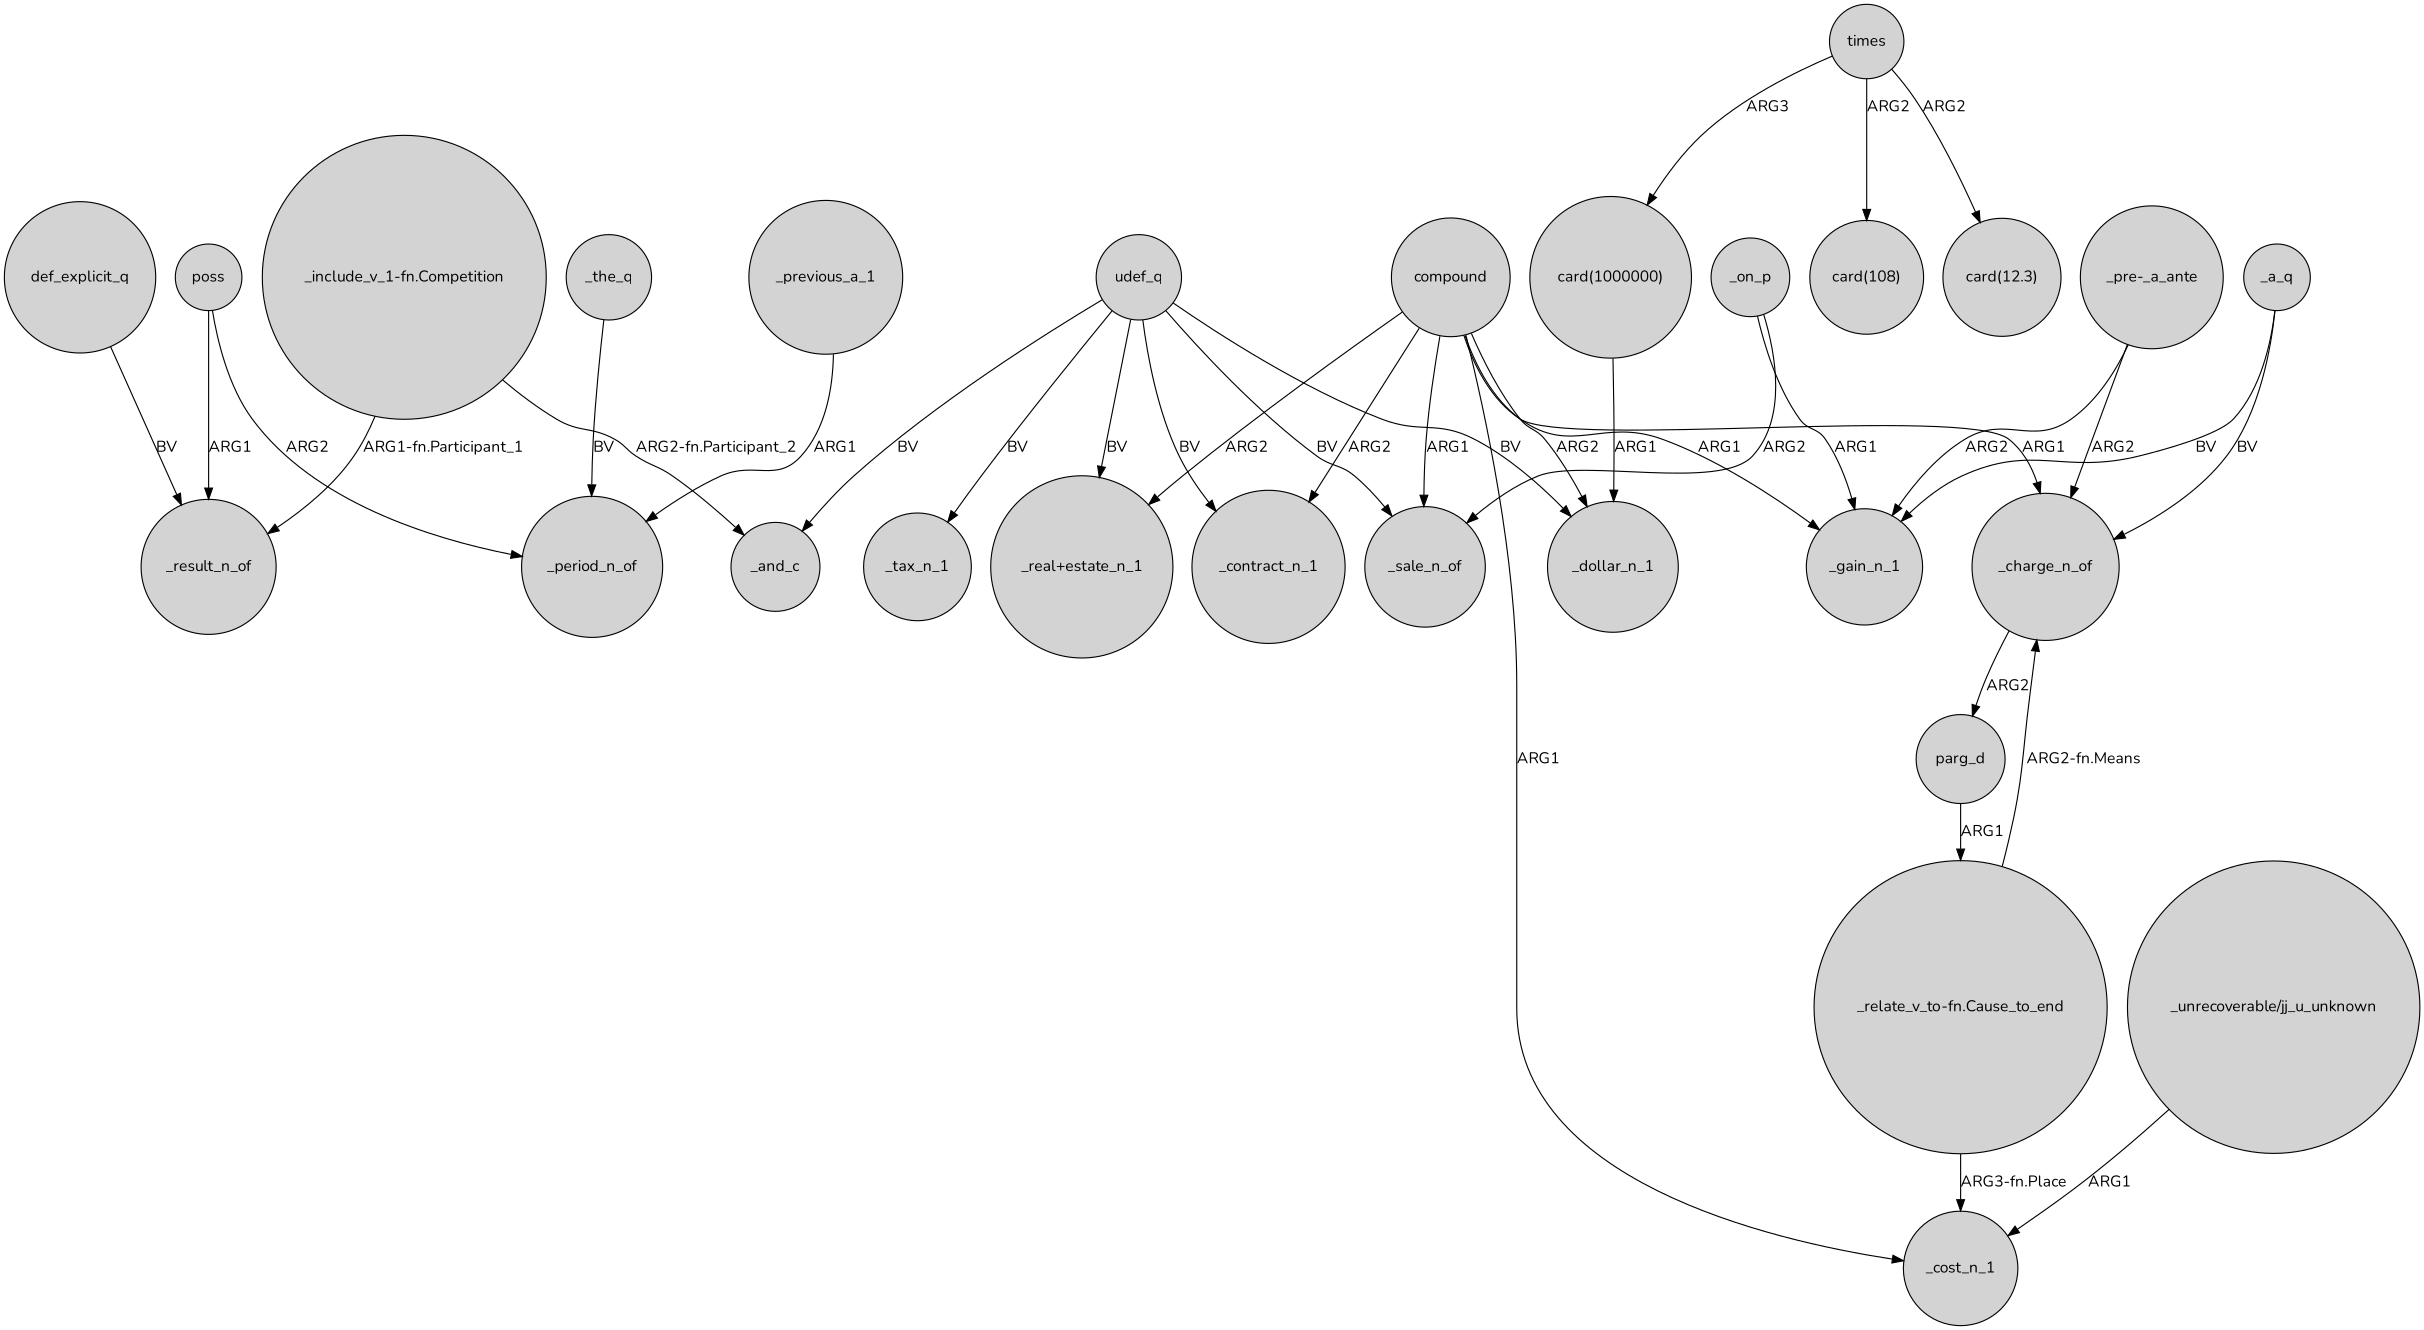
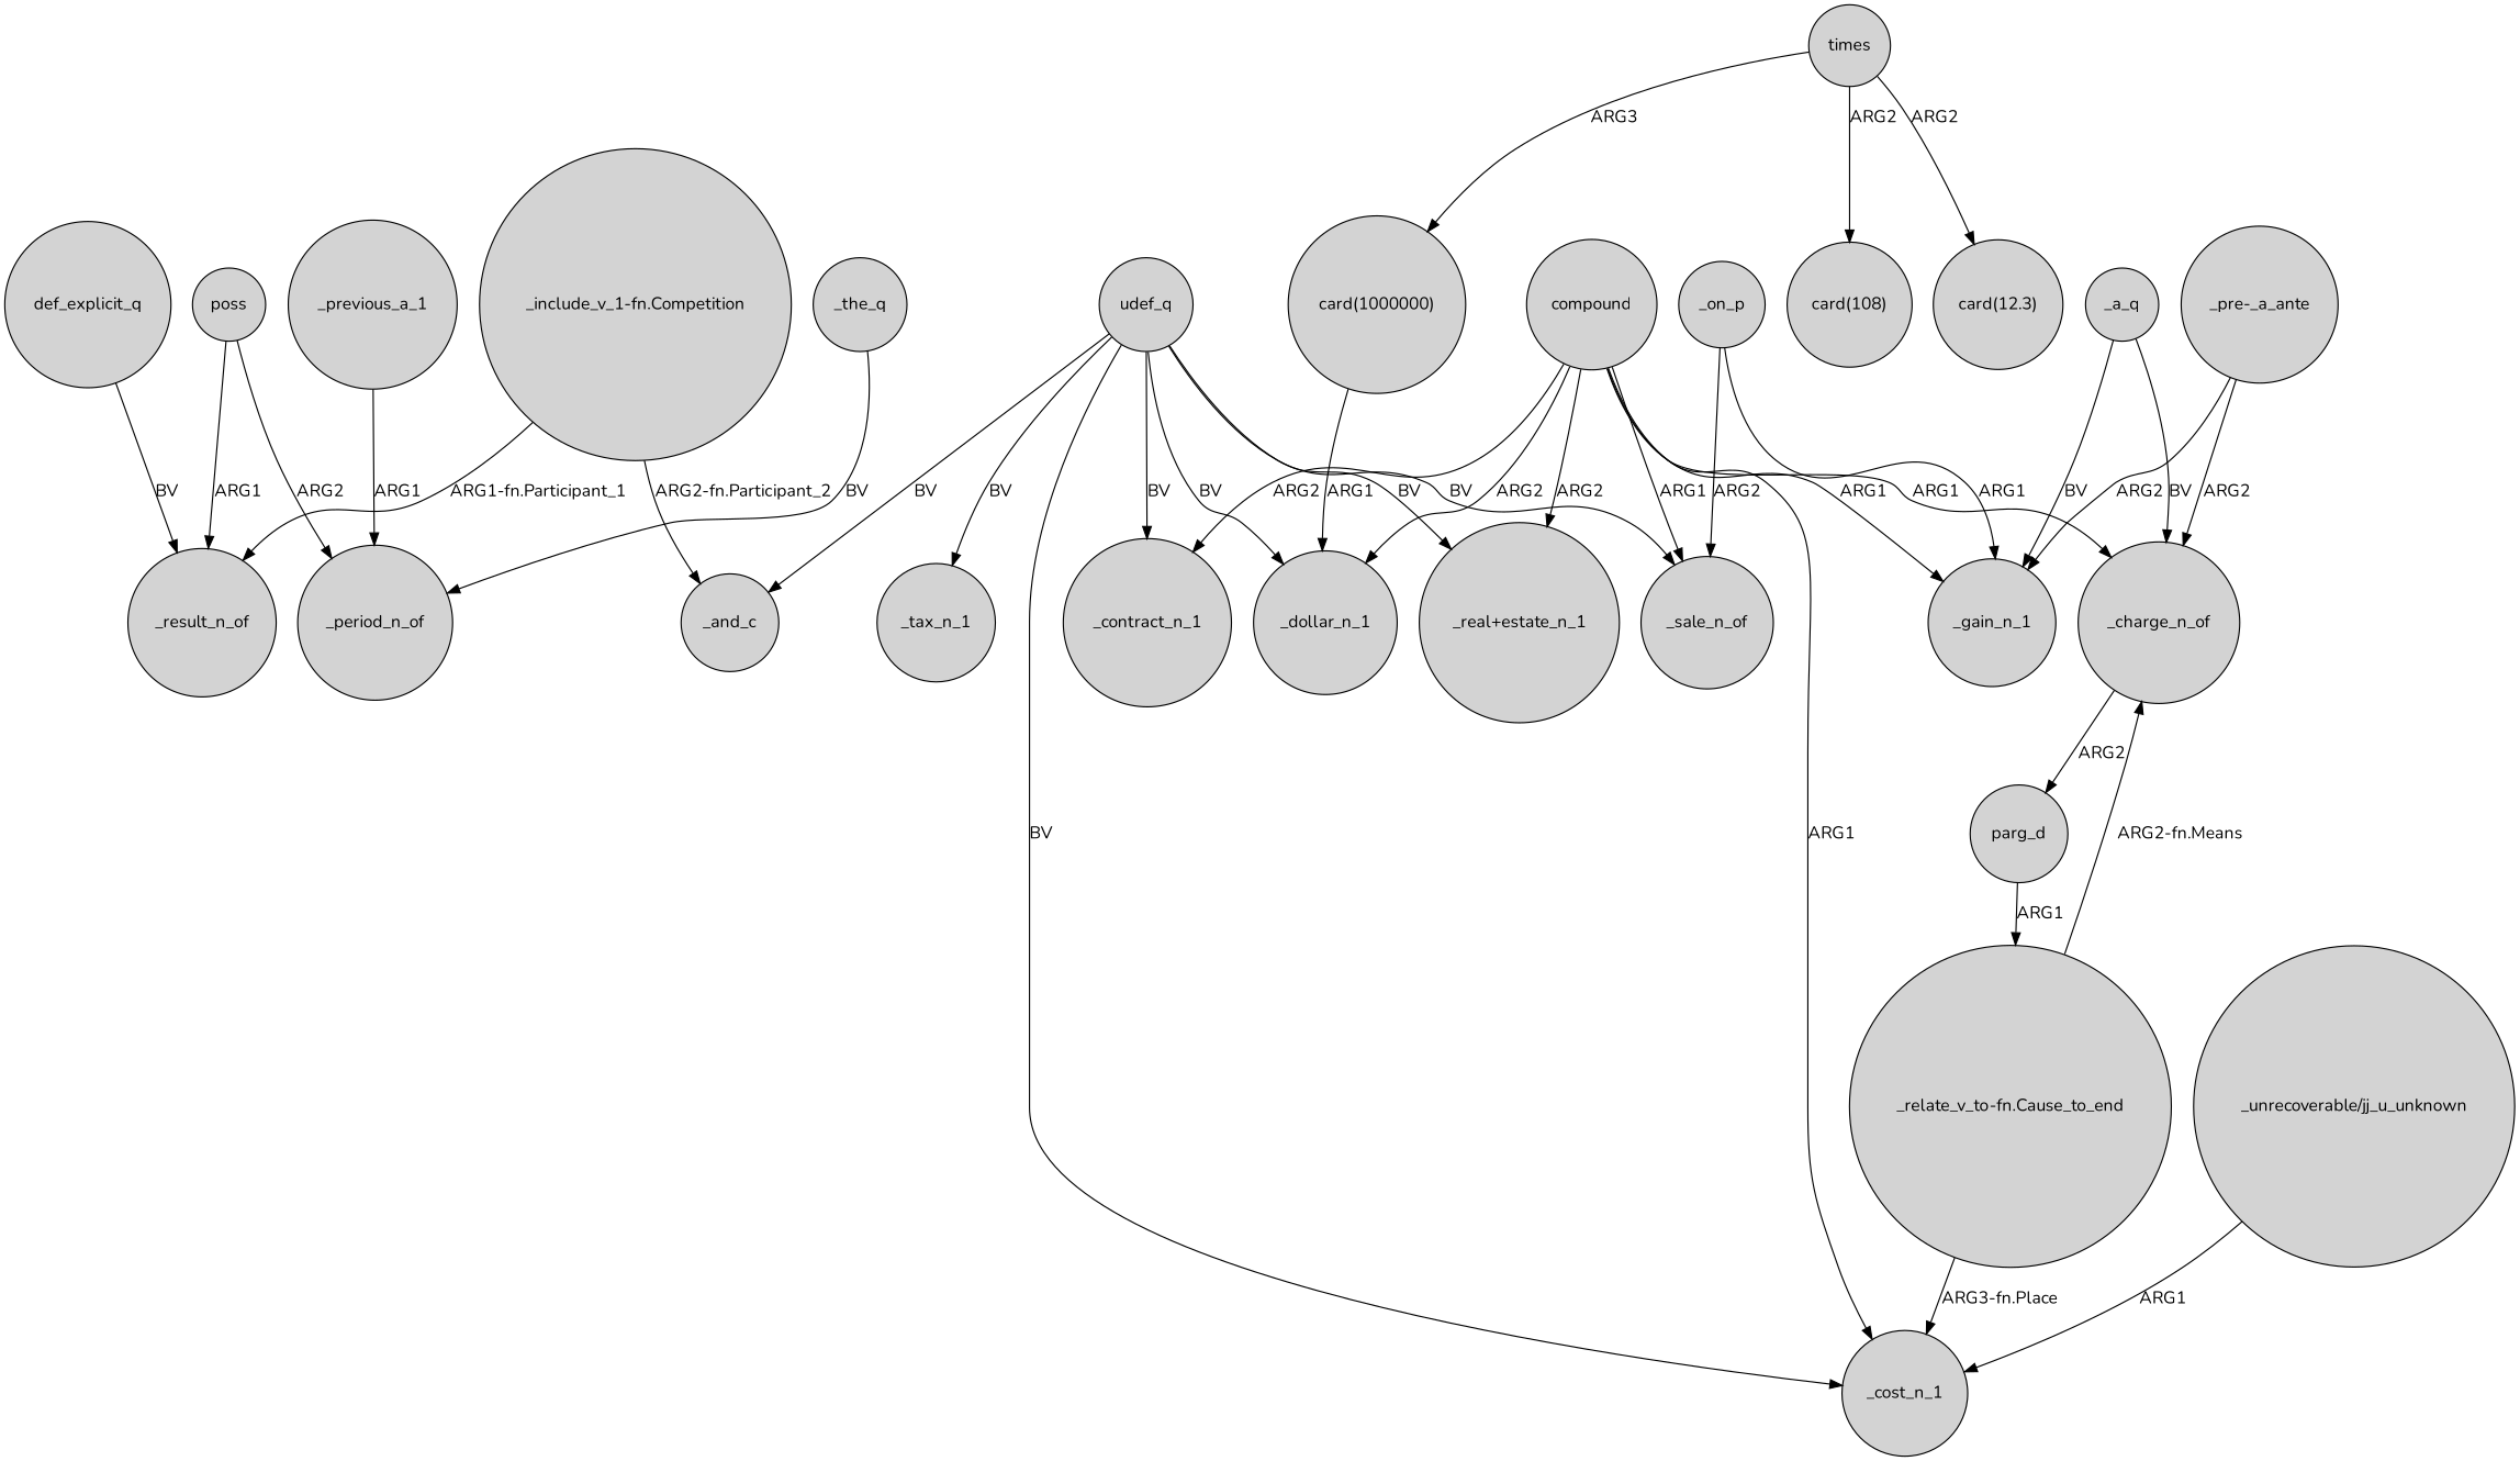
  digraph {
    fontname=Nunito
    node [fontname=Nunito shape=circle style=filled]
    edge [fontname=Nunito]
    "_include_v_1-fn.Competition"
    _result_n_of
    _and_c
    _previous_a_1
    _period_n_of
    _on_p
    _sale_n_of
    _gain_n_1
    compound
    _contract_n_1
    _dollar_n_1
    _charge_n_of
    "_real+estate_n_1"
    _cost_n_1
    parg_d
    "_pre-_a_ante"
    udef_q
    _tax_n_1
    times
    "card(1000000)"
    "card(108)"
    "card(12.3)"
    poss
    _a_q
    "_unrecoverable/jj_u_unknown"
    "_relate_v_to-fn.Cause_to_end"
    def_explicit_q
    _the_q
    "_include_v_1-fn.Competition" -> _result_n_of [label="ARG1-fn.Participant_1"]
    "_include_v_1-fn.Competition" -> _and_c [label="ARG2-fn.Participant_2"]
    _previous_a_1 -> _period_n_of [label=ARG1]
    _on_p -> _sale_n_of [label=ARG2]
    _on_p -> _gain_n_1 [label=ARG1]
    compound -> _sale_n_of [label=ARG1]
    compound -> _gain_n_1 [label=ARG1]
    compound -> _contract_n_1 [label=ARG2]
    compound -> _dollar_n_1 [label=ARG2]
    compound -> _charge_n_of [label=ARG1]
    compound -> "_real+estate_n_1" [label=ARG2]
    compound -> _cost_n_1 [label=ARG1]
    _charge_n_of -> parg_d [label=ARG2]
    parg_d -> "_relate_v_to-fn.Cause_to_end" [label=ARG1]
    "_pre-_a_ante" -> _gain_n_1 [label=ARG2]
    "_pre-_a_ante" -> _charge_n_of [label=ARG2]
    udef_q -> _and_c [label=BV]
    udef_q -> _sale_n_of [label=BV]
    udef_q -> _contract_n_1 [label=BV]
    udef_q -> _dollar_n_1 [label=BV]
    udef_q -> "_real+estate_n_1" [label=BV]
+   udef_q -> _cost_n_1 [label=BV]
    udef_q -> _tax_n_1 [label=BV]
    times -> "card(1000000)" [label=ARG3]
    times -> "card(108)" [label=ARG2]
    times -> "card(12.3)" [label=ARG2]
    "card(1000000)" -> _dollar_n_1 [label=ARG1]
    poss -> _result_n_of [label=ARG1]
    poss -> _period_n_of [label=ARG2]
    _a_q -> _gain_n_1 [label=BV]
    _a_q -> _charge_n_of [label=BV]
    "_unrecoverable/jj_u_unknown" -> _cost_n_1 [label=ARG1]
    "_relate_v_to-fn.Cause_to_end" -> _charge_n_of [label="ARG2-fn.Means"]
    "_relate_v_to-fn.Cause_to_end" -> _cost_n_1 [label="ARG3-fn.Place"]
    def_explicit_q -> _result_n_of [label=BV]
    _the_q -> _period_n_of [label=BV]
  }
